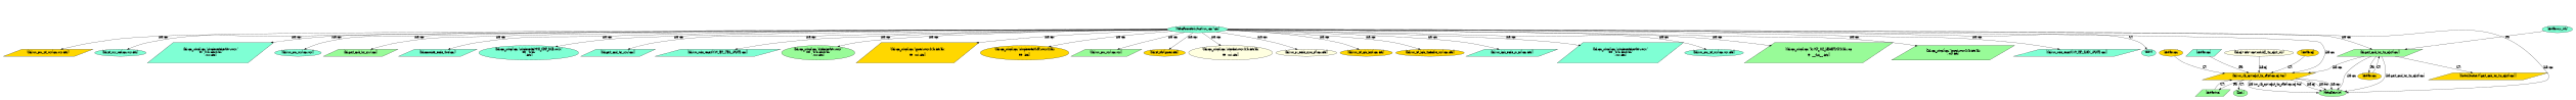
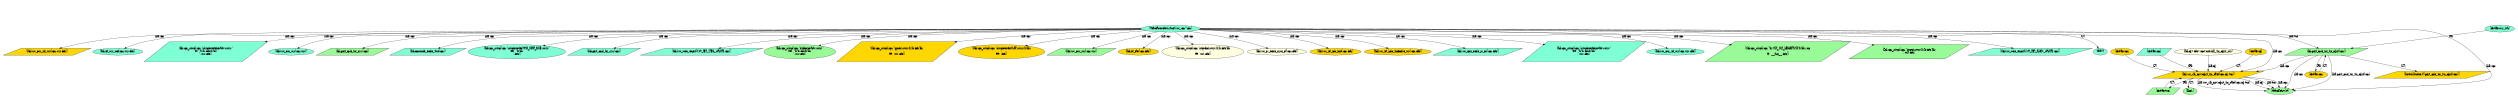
  digraph {
    fontname="Patrick Hand"
    node [fillcolor=aquamarine fontname="Patrick Hand" shape=ellipse style=filled]
    edge [fontname="Patrick Hand"]
    n1 [fillcolor=palegreen label="(Call,guest_cpuid_has_tsc_adjust(vcpu))" shape=parallelogram]
    n2 [fillcolor=gold label="(Call,kvm_x86_ops->adjust_tsc_offset(vcpu, adj, true))" shape=parallelogram]
    n3 [fillcolor=gold label="(Identifier,vcpu)"]
    n4 [fillcolor=palegreen label="(MethodReturn,int)"]
    n5 [fillcolor=gold label="(ControlStructure,if (guest_cpuid_has_tsc_adjust(vcpu)))" shape=parallelogram]
    n6 [fillcolor=palegreen label="(Identifier,true)" shape=parallelogram]
    n7 [fillcolor=palegreen label="(Block,)"]
    n8 [label="(MethodParameterIn,struct kvm_vcpu *vcpu)"]
    n9 [fillcolor=gold label="(Call,kvm_pmu_set_msr(vcpu, msr, data))" shape=parallelogram]
    n10 [label="(Call,set_msr_mce(vcpu, msr, data))"]
    n11 [label="(Call,vcpu_unimpl(vcpu, \"unimplemented perfctr wrmsr: \"\n\t\t\t    \"0x%x data 0x%llx\n\", msr, data))" shape=parallelogram]
    n12 [label="(Call,kvm_pmu_msr(vcpu, msr))"]
    n13 [fillcolor=palegreen label="(Call,guest_cpuid_has_osvw(vcpu))" shape=parallelogram]
    n14 [label="(Call,accumulate_enable_time(vcpu))" shape=parallelogram]
    n15 [label="(Call,vcpu_unimpl(vcpu, \"unimplemented MMIO_CONF_BASE wrmsr: \"\n\t\t\t\t    \"0x%llx\n\", data))"]
    n16 [label="(Call,guest_cpuid_has_osvw(vcpu))" shape=parallelogram]
    n17 [label="(Call,kvm_make_request(KVM_REQ_STEAL_UPDATE, vcpu))" shape=parallelogram]
    n18 [fillcolor=palegreen label="(Call,vcpu_unimpl(vcpu, \"disabled perfctr wrmsr: \"\n\t\t\t\t    \"0x%x data 0x%llx\n\", msr, data))"]
    n19 [fillcolor=gold label="(Call,vcpu_unimpl(vcpu, \"ignored wrmsr: 0x%x data %llx\n\",\n\t\t\t\t    msr, data))" shape=parallelogram]
    n20 [fillcolor=gold label="(Call,vcpu_unimpl(vcpu, \"unimplemented HWCR wrmsr: 0x%llx\n\",\n\t\t\t\t    data))"]
    n21 [fillcolor=palegreen label="(Call,kvm_pmu_msr(vcpu, msr))" shape=parallelogram]
-   n22 [fillcolor=gold label="(Call,set_efer(ignored, data))"]
+   n22 [fillcolor=gold label="(Call,set_efer(vcpu, data))"]
    n23 [fillcolor=lightyellow label="(Call,vcpu_unimpl(vcpu, \"unhandled wrmsr: 0x%x data %llx\n\",\n\t\t\t\t    msr, data))"]
    n24 [fillcolor=lightyellow label="(Call,kvm_pv_enable_async_pf(vcpu, data))"]
    n25 [fillcolor=gold label="(Call,kvm_set_apic_base(vcpu, data))"]
    n26 [fillcolor=gold label="(Call,kvm_set_lapic_tscdeadline_msr(vcpu, data))"]
    n27 [label="(Call,kvm_lapic_enable_pv_eoi(vcpu, data))" shape=parallelogram]
    n28 [label="(Call,vcpu_unimpl(vcpu, \"unimplemented perfctr wrmsr: \"\n\t\t\t\t    \"0x%x data 0x%llx\n\", msr, data))" shape=parallelogram]
    n29 [label="(Call,kvm_pmu_set_msr(vcpu, msr, data))"]
    n30 [fillcolor=palegreen label="(Call,vcpu_unimpl(vcpu, \"%s: MSR_IA32_DEBUGCTLMSR 0x%llx, nop\n\",\n\t\t\t    __func__, data))" shape=parallelogram]
    n31 [fillcolor=palegreen label="(Call,vcpu_unimpl(vcpu, \"ignored wrmsr: 0x%x data %llx\n\", msr, data))" shape=parallelogram]
    n32 [label="(Call,kvm_make_request(KVM_REQ_CLOCK_UPDATE, vcpu))" shape=parallelogram]
    1000112
    n34 [fillcolor=gold label="(Identifier,vcpu)"]
    n35 [label="(Identifier,vcpu)" shape=parallelogram]
    n36 [fillcolor=lightyellow label="(Call,adj = data - vcpu->arch.ia32_tsc_adjust_msr)"]
    n37 [fillcolor=gold label="(Identifier,adj)"]
    n38 [label="(Identifier,msr_info)"]
    n1 -> n2 [label="DDG: vcpu"]
    n1 -> n3 [label="CFG: "]
    n1 -> n4 [label="DDG: vcpu"]
    n1 -> n4 [label="DDG: guest_cpuid_has_tsc_adjust(vcpu)"]
    n1 -> n5 [label="AST: "]
    n2 -> n4 [label="DDG: adj"]
    n2 -> n4 [label="DDG: true"]
    n2 -> n4 [label="DDG: vcpu"]
    n2 -> n4 [label="DDG: kvm_x86_ops->adjust_tsc_offset(vcpu, adj, true)"]
    n2 -> n6 [label="CFG: "]
    n2 -> n7 [label="AST: "]
    n3 -> n1 [label="AST: "]
    n6 -> n2 [label="AST: "]
-   n8 -> n1 [label="DDG: vcpu"]
+   n8 -> n1 [label="DDG: true"]
    n8 -> n2 [label="DDG: vcpu"]
    n8 -> n4 [label="DDG: vcpu"]
    n8 -> n9 [label="DDG: vcpu"]
    n8 -> n10 [label="DDG: vcpu"]
    n8 -> n11 [label="DDG: vcpu"]
    n8 -> n12 [label="DDG: vcpu"]
    n8 -> n13 [label="DDG: vcpu"]
    n8 -> n14 [label="DDG: vcpu"]
    n8 -> n15 [label="DDG: vcpu"]
    n8 -> n16 [label="DDG: vcpu"]
    n8 -> n17 [label="DDG: vcpu"]
    n8 -> n18 [label="DDG: vcpu"]
    n8 -> n19 [label="DDG: vcpu"]
    n8 -> n20 [label="DDG: vcpu"]
    n8 -> n21 [label="DDG: vcpu"]
    n8 -> n22 [label="DDG: vcpu"]
    n8 -> n23 [label="DDG: vcpu"]
    n8 -> n24 [label="DDG: vcpu"]
    n8 -> n25 [label="DDG: vcpu"]
    n8 -> n26 [label="DDG: vcpu"]
    n8 -> n27 [label="DDG: vcpu"]
    n8 -> n28 [label="DDG: vcpu"]
    n8 -> n29 [label="DDG: vcpu"]
    n8 -> n30 [label="DDG: vcpu"]
    n8 -> n31 [label="DDG: vcpu"]
    n8 -> n32 [label="DDG: vcpu"]
    n8 -> 1000112 [label="AST: "]
    n34 -> n2 [label="AST: "]
    n35 -> n2 [label="CFG: "]
    n36 -> n2 [label="DDG: adj"]
    n37 -> n2 [label="AST: "]
    n38 -> n1 [label="CFG: "]
  }
